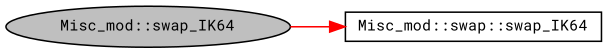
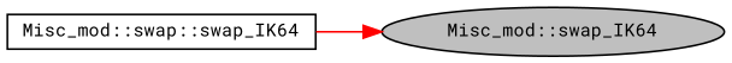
  digraph {
    rankdir=RL
    fontname="Roboto Mono"
    node [color=black fontname="Roboto Mono" fontsize=10 style=filled]
    n1 [fillcolor=grey75 fontcolor=black height=0.2 label="Misc_mod::swap_IK64" shape=ellipse width=0.4]
    n2 [fillcolor=white height=0.2 label="Misc_mod::swap::swap_IK64" shape=box width=0.4]
-   n2 -> n1 [color=red dir=back fontname="Roboto Mono" fontsize=10 labelfontname=Helvetica labelfontsize=10 style=solid]
+   n1 -> n2 [color=red dir=back fontname="Roboto Mono" fontsize=10 labelfontname=Helvetica labelfontsize=10 style=solid]
  }
